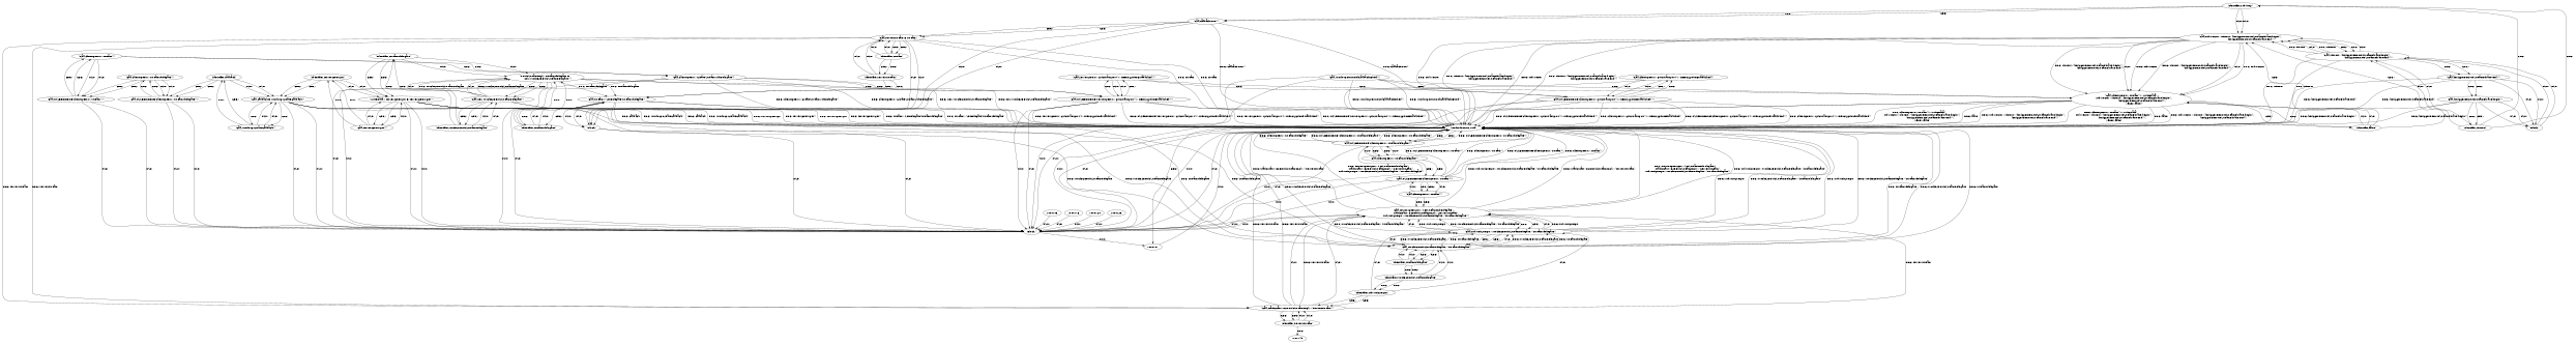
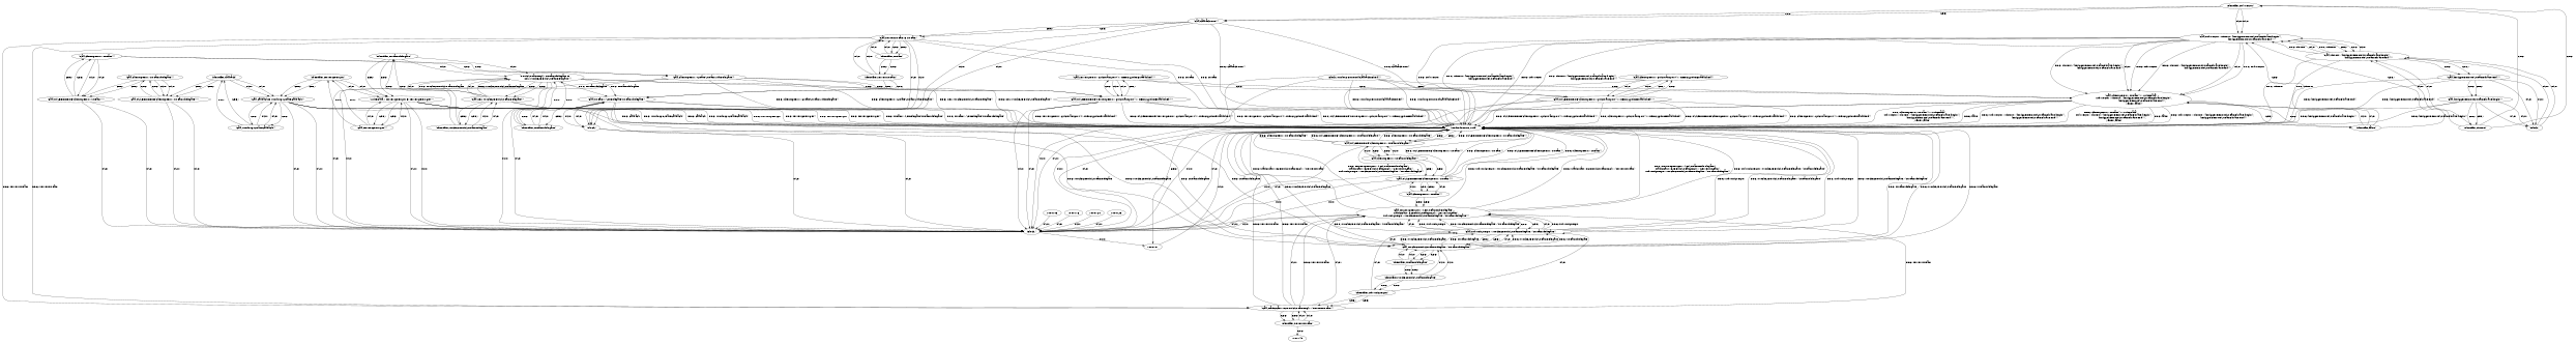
  digraph {
    n1 [label="(MethodReturn,void)"]
    n2 [label="(Call,ASSERT_TRUE(client_peer_->stream_delegate()))"]
    n3 [label="(Block,)"]
    n4 [label="(Call,client_peer_->stream_delegate())"]
    1000101
    n6 [label="(Call,callback = run_loop.CreateCallback())"]
    n7 [label="(Call,run_loop.CreateCallback())"]
    n8 [label="(Identifier,callback)"]
    n9 [label="(Call,ASSERT_TRUE(client_peer_->stream_delegate()))"]
    n10 [label="(Call,client_peer_->stream_delegate())"]
    n11 [label="(WriteData,* server_peer_ptr = server_peer_.get())"]
    n12 [label="(Call,server_peer_.get())"]
    n13 [label="(Identifier,server_peer_ptr)"]
    n14 [label="(PQuicStreamImpl,* stream_delegate =\n        new MockP2PQuicStreamDelegate())"]
    n15 [label="(Call,new MockP2PQuicStreamDelegate())"]
    n16 [label="(Call,stream->SetDelegate(stream_delegate))"]
    n17 [label="(Identifier,MockP2PQuicStreamDelegate)"]
    n18 [label="(Call,MockP2PQuicStreamDelegate>(stream_delegate))"]
    n19 [label="(Block,)"]
    n20 [label="(Identifier,stream_delegate)"]
    n21 [label="(Identifier,stream_delegate)"]
    n22 [label="(Call,std::unique_ptr<MockP2PQuicStreamDelegate>(stream_delegate))"]
    n23 [label="(Identifier,stream_delegate)"]
    n24 [label="(Call,server_stream = stream)"]
    n25 [label="(Identifier,stream)"]
    n26 [label="(Call,static_cast<P2PQuicStreamImpl*>(server_stream))"]
    n27 [label="(Identifier,server_stream)"]
    n28 [label="(Call,server_peer_ptr->SetStreamAndDelegate(\n        static_cast<P2PQuicStreamImpl*>(server_stream),\n        std::unique_ptr<MockP2PQuicStreamDelegate>(stream_delegate)))"]
    n29 [label="(Identifier,server_stream)"]
    n30 [label="(Call,callback.Run())"]
    n31 [label="(Call,client_peer_->stream()->WriteData(\n        std::vector<uint8_t>(kTriggerRemoteStreamPhrase.begin(),\n                             kTriggerRemoteStreamPhrase.end()),\n        /*fin=*/false))"]
    n32 [label="(Identifier,false)"]
    n33 [label="(Call,std::vector<uint8_t>(kTriggerRemoteStreamPhrase.begin(),\n                             kTriggerRemoteStreamPhrase.end()))"]
    n34 [label="(Call,uint8_t>(kTriggerRemoteStreamPhrase.begin(),\n                             kTriggerRemoteStreamPhrase.end()))"]
    n35 [label="(Call,kTriggerRemoteStreamPhrase.end())"]
    n36 [label="(Block,)"]
    n37 [label="(Call,kTriggerRemoteStreamPhrase.begin())"]
    n38 [label="(Identifier,uint8_t)"]
-   n39 [label="(Identifier,std::loop)"]
-   n40 [label="(Call,run_loop.RunUntilCallbacksFired())"]
+   n39 [label="(Identifier,std::vector)"]
+   n40 [label="(Block,run_loop.RunUntilCallbacksFired())"]
    1000145
    n42 [label="(Call,client_peer_->quic_transport()->IsEncryptionEstablished())"]
    n43 [label="(Call,ASSERT_TRUE(client_peer_->quic_transport()->IsEncryptionEstablished()))"]
    n44 [label="(Identifier,MockP2PQuicStreamDelegate)"]
    n45 [label="(Identifier,std::unique_ptr)"]
    n46 [label="(Call,client_peer_->stream())"]
    n47 [label="(Call,ASSERT_TRUE(client_peer_->stream()))"]
    n48 [label="(Call,server_peer_->quic_transport()->IsEncryptionEstablished())"]
    n49 [label="(Call,ASSERT_TRUE(server_peer_->quic_transport()->IsEncryptionEstablished()))"]
    n50 [label="(Call,client_peer_->CreateStreamWithDelegate())"]
    n51 [label="(Call,client_peer_->stream())"]
    n52 [label="(Call,ASSERT_TRUE(client_peer_->stream()))"]
    1000103
    1000116
    1000120
    1000125
    n1 -> n2 [label="CFG: "]
    n1 -> n2 [label="CFG: "]
    n2 -> n1 [label="DDG: ASSERT_TRUE(client_peer_->stream_delegate())"]
    n2 -> n1 [label="DDG: client_peer_->stream_delegate()"]
    n2 -> n1 [label="DDG: ASSERT_TRUE(client_peer_->stream_delegate())"]
    n2 -> n1 [label="DDG: client_peer_->stream_delegate()"]
    n2 -> n3 [label="AST: "]
    n2 -> n3 [label="AST: "]
    n2 -> n4 [label="CFG: "]
    n2 -> n4 [label="CFG: "]
    n3 -> 1000101 [label="AST: "]
    n4 -> n2 [label="AST: "]
    n4 -> n2 [label="AST: "]
    n4 -> n47 [label="CFG: "]
    n4 -> n47 [label="CFG: "]
    1000101 -> n1 [label="AST: "]
    n6 -> n1 [label="DDG: callback"]
    n6 -> n1 [label="DDG: run_loop.CreateCallback()"]
    n6 -> n1 [label="DDG: callback"]
    n6 -> n1 [label="DDG: run_loop.CreateCallback()"]
    n6 -> n3 [label="AST: "]
    n6 -> n3 [label="AST: "]
    n6 -> n7 [label="CFG: "]
    n6 -> n7 [label="CFG: "]
    n7 -> n6 [label="AST: "]
    n7 -> n6 [label="AST: "]
    n7 -> n8 [label="CFG: "]
    n7 -> n8 [label="CFG: "]
    n8 -> n6 [label="AST: "]
    n8 -> n6 [label="AST: "]
    n8 -> n9 [label="CFG: "]
    n8 -> n9 [label="CFG: "]
    n9 -> n3 [label="AST: "]
    n9 -> n3 [label="AST: "]
    n9 -> n10 [label="CFG: "]
    n9 -> n10 [label="CFG: "]
    n10 -> n9 [label="AST: "]
    n10 -> n9 [label="AST: "]
    n10 -> n52 [label="CFG: "]
    n10 -> n52 [label="CFG: "]
    n11 -> n1 [label="DDG: server_peer_ptr"]
    n11 -> n1 [label="DDG: server_peer_.get()"]
    n11 -> n1 [label="DDG: server_peer_ptr"]
    n11 -> n1 [label="DDG: server_peer_.get()"]
    n11 -> n3 [label="AST: "]
    n11 -> n3 [label="AST: "]
    n11 -> n12 [label="CFG: "]
    n11 -> n12 [label="CFG: "]
    n12 -> n11 [label="AST: "]
    n12 -> n11 [label="AST: "]
    n12 -> n13 [label="CFG: "]
    n12 -> n13 [label="CFG: "]
    n13 -> n6 [label="CFG: "]
    n13 -> n6 [label="CFG: "]
    n13 -> n11 [label="AST: "]
    n13 -> n11 [label="AST: "]
    n14 -> n1 [label="DDG: new MockP2PQuicStreamDelegate()"]
    n14 -> n1 [label="DDG: new MockP2PQuicStreamDelegate()"]
    n14 -> n3 [label="AST: "]
    n14 -> n3 [label="AST: "]
    n14 -> n15 [label="CFG: "]
    n14 -> n15 [label="CFG: "]
    n14 -> n16 [label="DDG: stream_delegate"]
    n14 -> n16 [label="DDG: stream_delegate"]
    n15 -> n14 [label="AST: "]
    n15 -> n14 [label="DDG: MockP2PQuicStreamDelegate"]
    n15 -> n14 [label="AST: "]
    n15 -> n14 [label="DDG: MockP2PQuicStreamDelegate"]
    n15 -> n17 [label="CFG: "]
    n15 -> n17 [label="CFG: "]
    n15 -> n18 [label="DDG: MockP2PQuicStreamDelegate"]
    n15 -> n18 [label="DDG: MockP2PQuicStreamDelegate"]
    n16 -> n1 [label="DDG: stream->SetDelegate(stream_delegate)"]
    n16 -> n1 [label="DDG: stream->SetDelegate(stream_delegate)"]
    n16 -> n18 [label="DDG: stream_delegate"]
    n16 -> n18 [label="DDG: stream_delegate"]
    n16 -> n19 [label="AST: "]
    n16 -> n19 [label="AST: "]
    n16 -> n20 [label="CFG: "]
    n16 -> n20 [label="CFG: "]
    n17 -> n15 [label="AST: "]
    n17 -> n15 [label="AST: "]
    n17 -> n21 [label="CFG: "]
    n17 -> n21 [label="CFG: "]
    n18 -> n1 [label="DDG: MockP2PQuicStreamDelegate"]
    n18 -> n1 [label="DDG: stream_delegate"]
    n18 -> n1 [label="DDG: MockP2PQuicStreamDelegate"]
    n18 -> n1 [label="DDG: stream_delegate"]
    n18 -> n22 [label="AST: "]
    n18 -> n22 [label="DDG: MockP2PQuicStreamDelegate"]
    n18 -> n22 [label="DDG: stream_delegate"]
    n18 -> n22 [label="AST: "]
    n18 -> n22 [label="DDG: MockP2PQuicStreamDelegate"]
    n18 -> n22 [label="DDG: stream_delegate"]
    n18 -> n23 [label="CFG: "]
    n18 -> n23 [label="CFG: "]
    n19 -> n3 [label="AST: "]
    n19 -> n3 [label="AST: "]
    n20 -> n14 [label="CFG: "]
    n20 -> n14 [label="CFG: "]
    n20 -> n16 [label="AST: "]
    n20 -> n16 [label="AST: "]
    n21 -> n11 [label="CFG: "]
    n21 -> n11 [label="CFG: "]
    n21 -> n14 [label="AST: "]
    n21 -> n14 [label="AST: "]
    n22 -> n1 [label="DDG: MockP2PQuicStreamDelegate>(stream_delegate)"]
    n22 -> n1 [label="DDG: std::unique_ptr"]
    n22 -> n1 [label="DDG: MockP2PQuicStreamDelegate>(stream_delegate)"]
    n22 -> n1 [label="DDG: std::unique_ptr"]
    n22 -> n18 [label="CFG: "]
    n22 -> n18 [label="CFG: "]
    n22 -> n28 [label="AST: "]
    n22 -> n28 [label="DDG: std::unique_ptr"]
    n22 -> n28 [label="DDG: MockP2PQuicStreamDelegate>(stream_delegate)"]
    n22 -> n28 [label="AST: "]
    n22 -> n28 [label="DDG: std::unique_ptr"]
    n22 -> n28 [label="DDG: MockP2PQuicStreamDelegate>(stream_delegate)"]
    n23 -> n18 [label="AST: "]
    n23 -> n18 [label="AST: "]
    n23 -> n44 [label="CFG: "]
    n23 -> n44 [label="CFG: "]
    n24 -> n1 [label="DDG: stream"]
    n24 -> n1 [label="DDG: stream"]
    n24 -> n19 [label="AST: "]
    n24 -> n19 [label="AST: "]
    n24 -> n25 [label="CFG: "]
    n24 -> n25 [label="CFG: "]
    n24 -> n26 [label="DDG: server_stream"]
    n24 -> n26 [label="DDG: server_stream"]
    n25 -> n24 [label="AST: "]
    n25 -> n24 [label="AST: "]
    n25 -> n27 [label="CFG: "]
    n25 -> n27 [label="CFG: "]
    n26 -> n1 [label="DDG: server_stream"]
    n26 -> n1 [label="DDG: server_stream"]
    n26 -> n28 [label="AST: "]
    n26 -> n28 [label="DDG: server_stream"]
    n26 -> n28 [label="AST: "]
    n26 -> n28 [label="DDG: server_stream"]
    n26 -> n29 [label="CFG: "]
    n26 -> n29 [label="CFG: "]
    n27 -> n16 [label="CFG: "]
    n27 -> n16 [label="CFG: "]
    n27 -> n24 [label="AST: "]
    n27 -> n24 [label="AST: "]
    n28 -> n1 [label="DDG: std::unique_ptr<MockP2PQuicStreamDelegate>(stream_delegate)"]
    n28 -> n1 [label="DDG: static_cast<P2PQuicStreamImpl*>(server_stream)"]
    n28 -> n1 [label="DDG: server_peer_ptr->SetStreamAndDelegate(\n        static_cast<P2PQuicStreamImpl*>(server_stream),\n        std::unique_ptr<MockP2PQuicStreamDelegate>(stream_delegate))"]
    n28 -> n1 [label="DDG: std::unique_ptr<MockP2PQuicStreamDelegate>(stream_delegate)"]
    n28 -> n1 [label="DDG: static_cast<P2PQuicStreamImpl*>(server_stream)"]
    n28 -> n1 [label="DDG: server_peer_ptr->SetStreamAndDelegate(\n        static_cast<P2PQuicStreamImpl*>(server_stream),\n        std::unique_ptr<MockP2PQuicStreamDelegate>(stream_delegate))"]
    n28 -> n3 [label="AST: "]
    n28 -> n3 [label="AST: "]
    n28 -> n22 [label="CFG: "]
    n28 -> n22 [label="CFG: "]
    n29 -> n26 [label="AST: "]
    n29 -> n26 [label="AST: "]
    n29 -> 1000145 [label="CFG: "]
    n30 -> n1 [label="DDG: callback.Run()"]
    n30 -> n1 [label="DDG: callback.Run()"]
    n30 -> n19 [label="AST: "]
    n30 -> n19 [label="AST: "]
    n30 -> n24 [label="CFG: "]
    n30 -> n24 [label="CFG: "]
    n31 -> n1 [label="DDG: client_peer_->stream()->WriteData(\n        std::vector<uint8_t>(kTriggerRemoteStreamPhrase.begin(),\n                             kTriggerRemoteStreamPhrase.end()),\n        /*fin=*/false)"]
    n31 -> n1 [label="DDG: false"]
    n31 -> n1 [label="DDG: std::vector<uint8_t>(kTriggerRemoteStreamPhrase.begin(),\n                             kTriggerRemoteStreamPhrase.end())"]
    n31 -> n1 [label="DDG: client_peer_->stream()->WriteData(\n        std::vector<uint8_t>(kTriggerRemoteStreamPhrase.begin(),\n                             kTriggerRemoteStreamPhrase.end()),\n        /*fin=*/false)"]
    n31 -> n1 [label="DDG: false"]
    n31 -> n1 [label="DDG: std::vector<uint8_t>(kTriggerRemoteStreamPhrase.begin(),\n                             kTriggerRemoteStreamPhrase.end())"]
    n31 -> n3 [label="AST: "]
    n31 -> n3 [label="AST: "]
    n31 -> n32 [label="CFG: "]
    n31 -> n32 [label="CFG: "]
    n32 -> n31 [label="AST: "]
    n32 -> n31 [label="AST: "]
    n32 -> n33 [label="CFG: "]
    n32 -> n33 [label="CFG: "]
    n33 -> n1 [label="DDG: std::vector"]
    n33 -> n1 [label="DDG: uint8_t>(kTriggerRemoteStreamPhrase.begin(),\n                             kTriggerRemoteStreamPhrase.end())"]
    n33 -> n1 [label="DDG: std::vector"]
    n33 -> n1 [label="DDG: uint8_t>(kTriggerRemoteStreamPhrase.begin(),\n                             kTriggerRemoteStreamPhrase.end())"]
    n33 -> n31 [label="AST: "]
    n33 -> n31 [label="DDG: std::vector"]
    n33 -> n31 [label="DDG: uint8_t>(kTriggerRemoteStreamPhrase.begin(),\n                             kTriggerRemoteStreamPhrase.end())"]
    n33 -> n31 [label="AST: "]
    n33 -> n31 [label="DDG: std::vector"]
    n33 -> n31 [label="DDG: uint8_t>(kTriggerRemoteStreamPhrase.begin(),\n                             kTriggerRemoteStreamPhrase.end())"]
    n33 -> n34 [label="CFG: "]
    n33 -> n34 [label="CFG: "]
    n34 -> n1 [label="DDG: uint8_t"]
    n34 -> n1 [label="DDG: uint8_t"]
    n34 -> n33 [label="AST: "]
    n34 -> n33 [label="DDG: uint8_t"]
    n34 -> n33 [label="AST: "]
    n34 -> n33 [label="DDG: uint8_t"]
    n34 -> n35 [label="CFG: "]
    n34 -> n35 [label="CFG: "]
    n35 -> n1 [label="DDG: kTriggerRemoteStreamPhrase.end()"]
    n35 -> n1 [label="DDG: kTriggerRemoteStreamPhrase.end()"]
    n35 -> n36 [label="AST: "]
    n35 -> n36 [label="AST: "]
    n35 -> n37 [label="CFG: "]
    n35 -> n37 [label="CFG: "]
    n36 -> n34 [label="AST: "]
    n36 -> n34 [label="AST: "]
    n37 -> n1 [label="DDG: kTriggerRemoteStreamPhrase.begin()"]
    n37 -> n1 [label="DDG: kTriggerRemoteStreamPhrase.begin()"]
    n37 -> n36 [label="AST: "]
    n37 -> n36 [label="AST: "]
    n37 -> n38 [label="CFG: "]
    n37 -> n38 [label="CFG: "]
    n38 -> n34 [label="AST: "]
    n38 -> n34 [label="AST: "]
    n38 -> n39 [label="CFG: "]
    n38 -> n39 [label="CFG: "]
    n39 -> n30 [label="CFG: "]
    n39 -> n30 [label="CFG: "]
    n39 -> n33 [label="AST: "]
    n39 -> n33 [label="AST: "]
    n40 -> n1 [label="DDG: run_loop.RunUntilCallbacksFired()"]
    n40 -> n1 [label="DDG: run_loop.RunUntilCallbacksFired()"]
    n40 -> n3 [label="AST: "]
    n40 -> n3 [label="AST: "]
    n40 -> n31 [label="CFG: "]
    n40 -> n31 [label="CFG: "]
    n42 -> 1000101 [label="CFG: "]
    n42 -> n43 [label="AST: "]
    n42 -> n43 [label="AST: "]
    n43 -> n1 [label="DDG: ASSERT_TRUE(client_peer_->quic_transport()->IsEncryptionEstablished())"]
    n43 -> n1 [label="DDG: client_peer_->quic_transport()->IsEncryptionEstablished()"]
    n43 -> n1 [label="DDG: ASSERT_TRUE(client_peer_->quic_transport()->IsEncryptionEstablished())"]
    n43 -> n1 [label="DDG: client_peer_->quic_transport()->IsEncryptionEstablished()"]
    n43 -> n3 [label="AST: "]
    n43 -> n3 [label="AST: "]
    n43 -> n42 [label="CFG: "]
    n43 -> n42 [label="CFG: "]
    n44 -> n18 [label="AST: "]
    n44 -> n18 [label="AST: "]
    n44 -> n45 [label="CFG: "]
    n44 -> n45 [label="CFG: "]
    n45 -> n22 [label="AST: "]
    n45 -> n22 [label="AST: "]
    n45 -> n26 [label="CFG: "]
    n45 -> n26 [label="CFG: "]
    n46 -> n28 [label="CFG: "]
    n46 -> n28 [label="CFG: "]
    n46 -> n47 [label="AST: "]
    n46 -> n47 [label="AST: "]
    n47 -> n1 [label="DDG: ASSERT_TRUE(client_peer_->stream())"]
    n47 -> n1 [label="DDG: client_peer_->stream()"]
    n47 -> n1 [label="DDG: ASSERT_TRUE(client_peer_->stream())"]
    n47 -> n1 [label="DDG: client_peer_->stream()"]
    n47 -> n3 [label="AST: "]
    n47 -> n3 [label="AST: "]
    n47 -> n46 [label="CFG: "]
    n47 -> n46 [label="CFG: "]
    n48 -> n43 [label="CFG: "]
    n48 -> n43 [label="CFG: "]
    n48 -> n49 [label="AST: "]
    n48 -> n49 [label="AST: "]
    n49 -> n1 [label="DDG: server_peer_->quic_transport()->IsEncryptionEstablished()"]
    n49 -> n1 [label="DDG: ASSERT_TRUE(server_peer_->quic_transport()->IsEncryptionEstablished())"]
    n49 -> n1 [label="DDG: server_peer_->quic_transport()->IsEncryptionEstablished()"]
    n49 -> n1 [label="DDG: ASSERT_TRUE(server_peer_->quic_transport()->IsEncryptionEstablished())"]
    n49 -> n3 [label="AST: "]
    n49 -> n3 [label="AST: "]
    n49 -> n48 [label="CFG: "]
    n49 -> n48 [label="CFG: "]
    n50 -> n1 [label="DDG: client_peer_->CreateStreamWithDelegate()"]
    n50 -> n1 [label="DDG: client_peer_->CreateStreamWithDelegate()"]
    n50 -> n3 [label="AST: "]
    n50 -> n3 [label="AST: "]
    n50 -> n49 [label="CFG: "]
    n50 -> n49 [label="CFG: "]
    n51 -> n50 [label="CFG: "]
    n51 -> n50 [label="CFG: "]
    n51 -> n52 [label="AST: "]
    n51 -> n52 [label="AST: "]
    n52 -> n3 [label="AST: "]
    n52 -> n3 [label="AST: "]
    n52 -> n51 [label="CFG: "]
    n52 -> n51 [label="CFG: "]
    1000103 -> n3 [label="AST: "]
    1000116 -> n3 [label="AST: "]
    1000120 -> n3 [label="AST: "]
    1000125 -> n3 [label="AST: "]
  }
